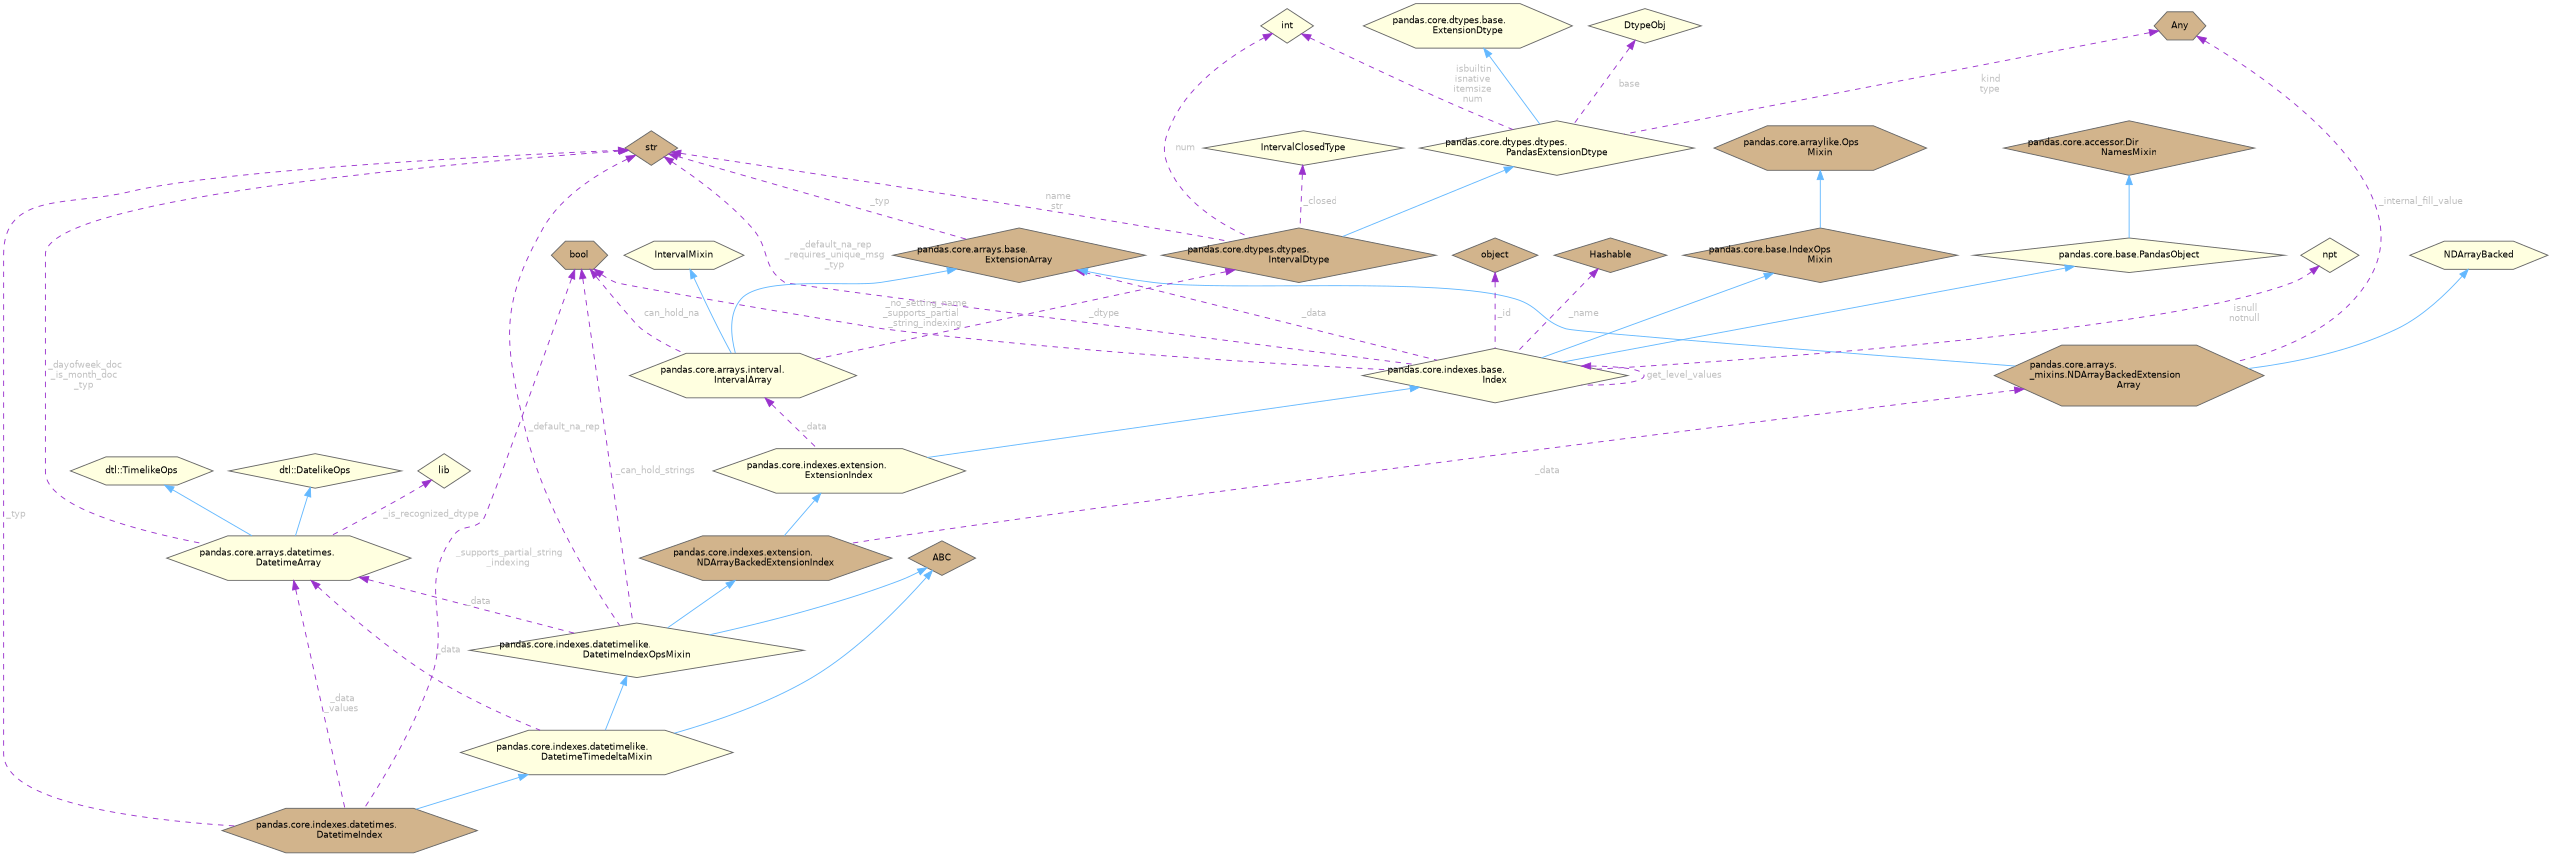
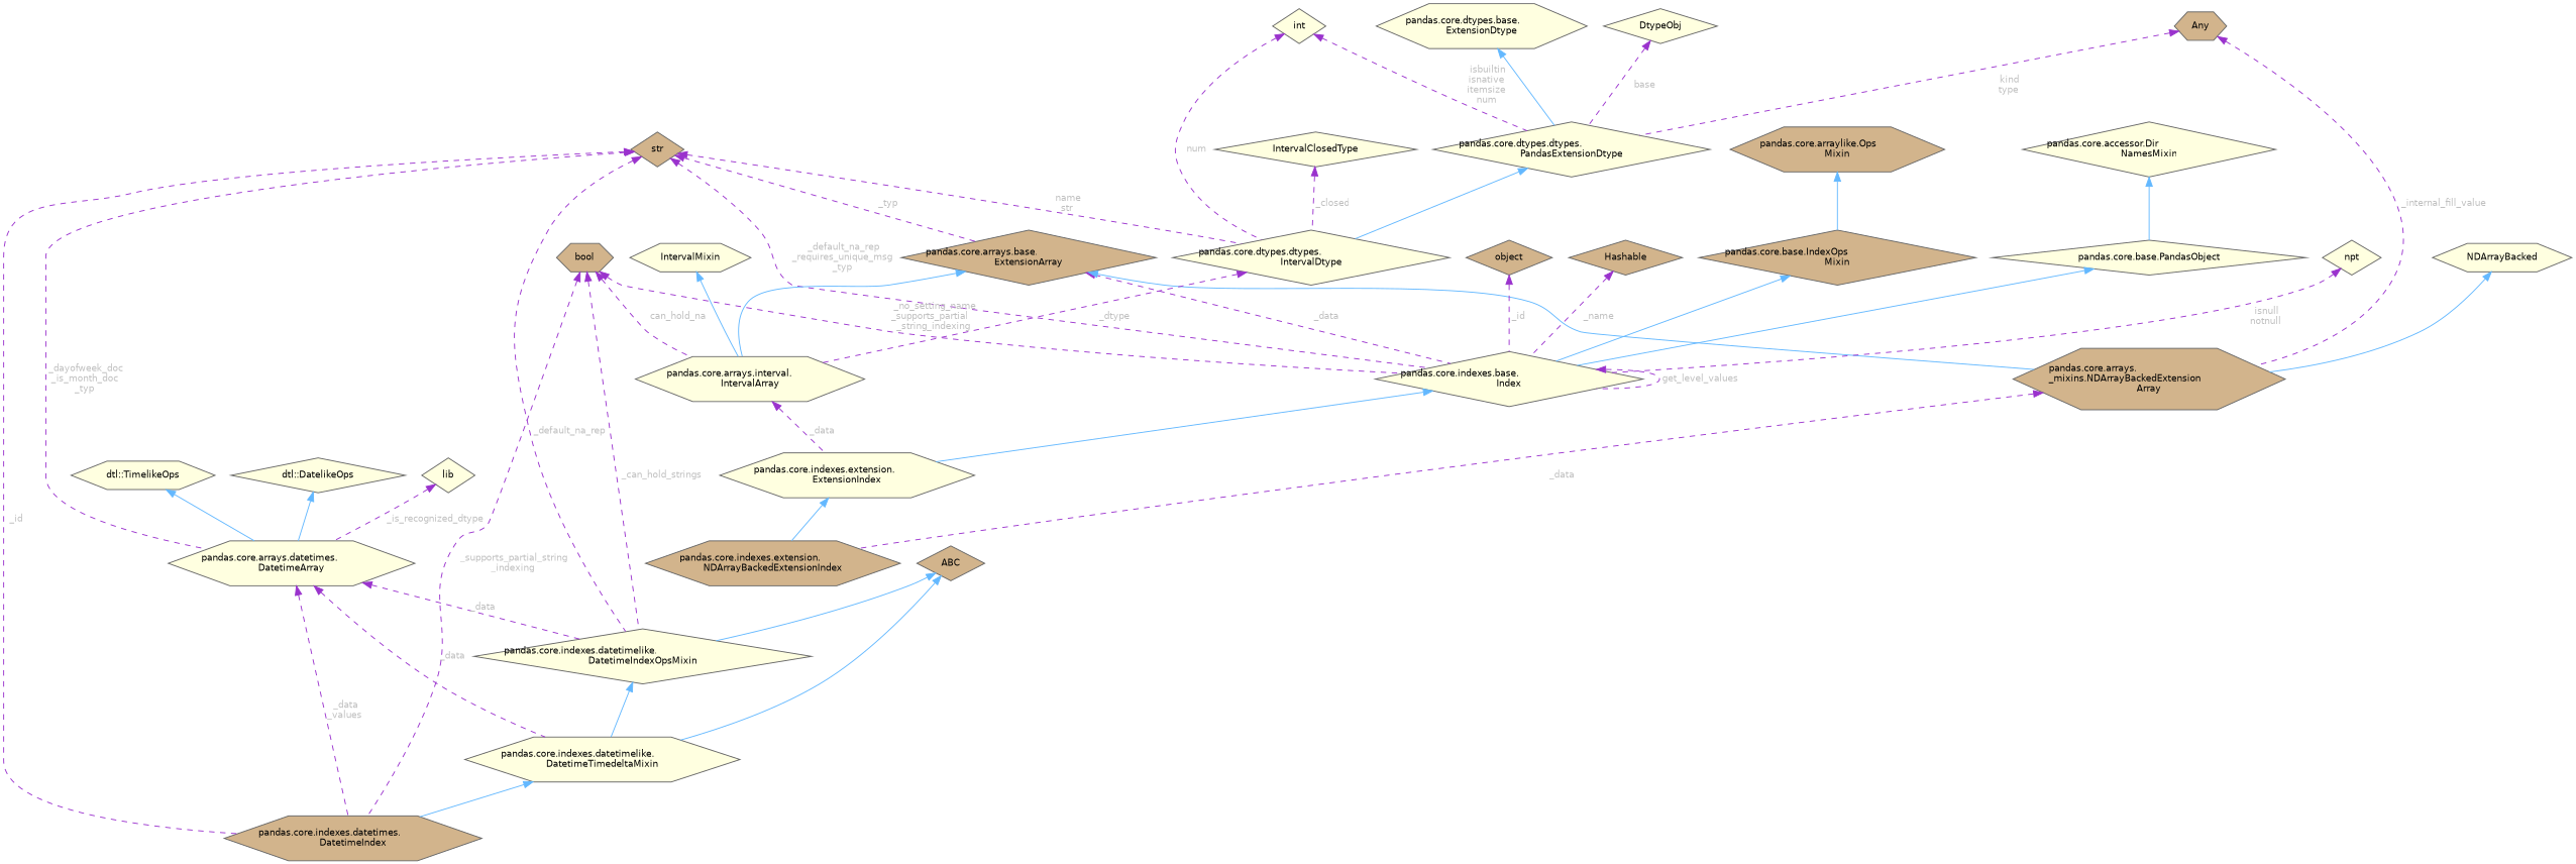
  digraph {
    rankdir=TB
    node [color=gray40 fillcolor=lightyellow fontname=Helvetica fontsize=10 shape=diamond style=filled]
    edge [color=darkorchid3 dir=back fontname=Helvetica fontsize=10 labelfontname=Helvetica labelfontsize=10 style=dashed fontcolor=grey]
    n1 [fillcolor=tan fontcolor=black height=0.2 label="pandas.core.indexes.datetimes.\lDatetimeIndex" shape=hexagon width=0.4]
    n2 [height=0.2 label="pandas.core.indexes.datetimelike.\lDatetimeTimedeltaMixin" shape=hexagon width=0.4]
    n3 [height=0.2 label="pandas.core.indexes.datetimelike.\lDatetimeIndexOpsMixin" width=0.4]
    n4 [fillcolor=tan height=0.2 label="pandas.core.indexes.extension.\lNDArrayBackedExtensionIndex" shape=hexagon width=0.4]
    n5 [height=0.2 label="pandas.core.indexes.extension.\lExtensionIndex" shape=hexagon width=0.4]
    n6 [height=0.2 label="pandas.core.indexes.base.\lIndex" width=0.4]
    n7 [fillcolor=tan height=0.2 label="pandas.core.base.IndexOps\lMixin" width=0.4]
    n8 [fillcolor=tan height=0.2 label="pandas.core.arraylike.Ops\lMixin" shape=hexagon width=0.4]
    n9 [height=0.2 label="pandas.core.base.PandasObject" width=0.4]
-   n10 [fillcolor=tan height=0.2 label="pandas.core.accessor.Dir\lNamesMixin" width=0.4]
+   n10 [height=0.2 label="pandas.core.accessor.Dir\lNamesMixin" width=0.4]
    n11 [fillcolor=tan height=0.2 label=str width=0.4]
    n12 [fillcolor=tan height=0.2 label="pandas.core.arrays.base.\lExtensionArray" width=0.4]
-   n13 [fillcolor=tan height=0.2 label="pandas.core.dtypes.dtypes.\lIntervalDtype" width=0.4]
+   n13 [height=0.2 label="pandas.core.dtypes.dtypes.\lIntervalDtype" width=0.4]
    n14 [height=0.2 label="pandas.core.arrays.datetimes.\lDatetimeArray" shape=hexagon width=0.4]
    n15 [height=0.2 label="pandas.core.arrays.interval.\lIntervalArray" shape=hexagon width=0.4]
    n16 [fillcolor=tan height=0.2 label="pandas.core.arrays.\l_mixins.NDArrayBackedExtension\lArray" shape=hexagon width=0.4]
    n17 [fillcolor=tan height=0.2 label=object width=0.4]
    n18 [fillcolor=tan height=0.2 label=Hashable width=0.4]
    n19 [fillcolor=tan height=0.2 label=bool shape=hexagon width=0.4]
    n20 [height=0.2 label=npt width=0.4]
    n21 [height=0.2 label=IntervalMixin shape=hexagon width=0.4]
    n22 [height=0.2 label="pandas.core.dtypes.dtypes.\lPandasExtensionDtype" width=0.4]
    n23 [height=0.2 label="pandas.core.dtypes.base.\lExtensionDtype" shape=hexagon width=0.4]
    n24 [fillcolor=tan height=0.2 label=Any shape=hexagon width=0.4]
    n25 [height=0.2 label=int width=0.4]
    n26 [height=0.2 label=DtypeObj width=0.4]
    n27 [height=0.2 label=IntervalClosedType width=0.4]
    n28 [height=0.2 label=NDArrayBacked shape=hexagon width=0.4]
    n29 [fillcolor=tan height=0.2 label=ABC width=0.4]
    n30 [height=0.2 label="dtl::TimelikeOps" shape=hexagon width=0.4]
    n31 [height=0.2 label="dtl::DatelikeOps" width=0.4]
    n32 [height=0.2 label=lib width=0.4]
    n2 -> n1 [color=steelblue1 style=solid fontcolor=""]
    n3 -> n2 [color=steelblue1 style=solid fontcolor=""]
-   n4 -> n3 [color=steelblue1 style=solid fontcolor=""]
    n5 -> n4 [color=steelblue1 style=solid fontcolor=""]
    n6 -> n5 [color=steelblue1 style=solid fontcolor=""]
    n6 -> n6 [label=" get_level_values"]
    n7 -> n6 [color=steelblue1 style=solid fontcolor=""]
    n8 -> n7 [color=steelblue1 style=solid fontcolor=""]
    n9 -> n6 [color=steelblue1 style=solid fontcolor=""]
    n10 -> n9 [color=steelblue1 style=solid fontcolor=""]
-   n11 -> n1 [label=" _typ"]
+   n11 -> n1 [label=" _id"]
    n11 -> n3 [label=" _default_na_rep"]
    n11 -> n6 [label=" _default_na_rep\n_requires_unique_msg\n_typ"]
    n11 -> n12 [label=" _typ"]
    n11 -> n13 [label=" name\nstr"]
    n11 -> n14 [label=" _dayofweek_doc\n_is_month_doc\n_typ"]
    n12 -> n6 [label=" _data"]
    n12 -> n15 [color=steelblue1 style=solid fontcolor=""]
    n12 -> n16 [color=steelblue1 style=solid fontcolor=""]
    n13 -> n15 [label=" _dtype"]
    n14 -> n1 [label=" _data\n_values"]
    n14 -> n2 [label=" _data"]
    n14 -> n3 [label=" _data"]
    n15 -> n5 [label=" _data"]
    n16 -> n4 [label=" _data"]
    n17 -> n6 [label=" _id"]
    n18 -> n6 [label=" _name"]
    n19 -> n1 [label=" _supports_partial_string\l_indexing"]
    n19 -> n3 [label=" _can_hold_strings"]
    n19 -> n6 [label=" _no_setting_name\n_supports_partial\l_string_indexing"]
    n19 -> n15 [label=" can_hold_na"]
    n20 -> n6 [label=" isnull\nnotnull"]
    n21 -> n15 [color=steelblue1 style=solid fontcolor=""]
    n22 -> n13 [color=steelblue1 style=solid fontcolor=""]
    n23 -> n22 [color=steelblue1 style=solid fontcolor=""]
    n24 -> n16 [label=" _internal_fill_value"]
    n24 -> n22 [label=" kind\ntype"]
    n25 -> n13 [label=" num"]
    n25 -> n22 [label=" isbuiltin\nisnative\nitemsize\nnum"]
    n26 -> n22 [label=" base"]
    n27 -> n13 [label=" _closed"]
    n28 -> n16 [color=steelblue1 style=solid fontcolor=""]
    n29 -> n2 [color=steelblue1 style=solid fontcolor=""]
    n29 -> n3 [color=steelblue1 style=solid fontcolor=""]
    n30 -> n14 [color=steelblue1 style=solid fontcolor=""]
    n31 -> n14 [color=steelblue1 style=solid fontcolor=""]
    n32 -> n14 [label=" _is_recognized_dtype"]
  }
